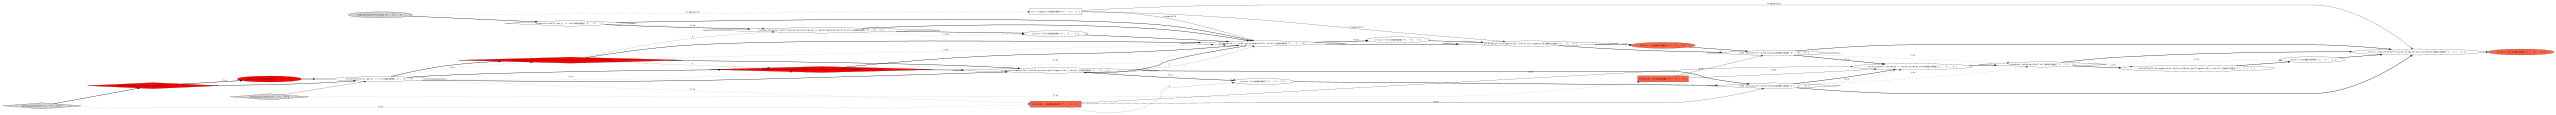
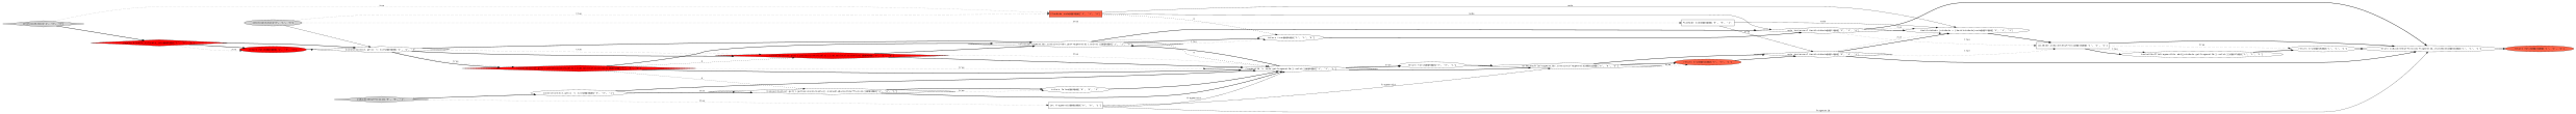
  digraph {
    fontname="Liberation Mono"
    rankdir=LR
    node [fillcolor=white fontname="Liberation Mono" shape=diamond style=filled]
    edge [fontname="Liberation Mono" style=bold]
    n1 [label="bucketShuffleFragmentIds.contains(fragmentId)@@@11@@@['0', '0', '1']"]
    n2 [label="node instanceof HashJoinNode@@@14@@@['0', '0', '1']"]
    n3 [fillcolor=tomato label="return true@@@12@@@['0', '0', '1']" shape=ellipse]
    n4 [label="return isBucketShuffleJoin(fragmentId,childNode)@@@22@@@['1', '1', '1']" shape=ellipse]
    n5 [label="HashJoinNode joinNode = (HashJoinNode)node@@@15@@@['1', '1', '1']" shape=ellipse]
-   n6 [label="joinNode.isBucketShuffle()@@@16@@@['1', '1', '1']"]
+   n6 [label="joinNode.isBucketShuffle()@@@16@@@['1', '1', '1']" shape=box]
    n7 [label="bucketShuffleFragmentIds.add(joinNode.getFragmentId().asInt())@@@17@@@['1', '1', '1']" shape=ellipse]
    n8 [label="return true@@@18@@@['1', '1', '1']" shape=ellipse]
    n9 [label="colocateFragmentIds.contains(node.getFragmentId().asInt())@@@8@@@['1', '1', '0']"]
    n10 [label="node instanceof HashJoinNode@@@11@@@['1', '1', '0']"]
    n11 [label="return true@@@9@@@['1', '1', '0']" shape=ellipse]
    n12 [label="fragmentId != node.getFragmentId().asInt()@@@8@@@['1', '1', '1']"]
    n13 [label="return false@@@9@@@['0', '0', '1']" shape=ellipse]
    n14 [fillcolor=tomato label="return false@@@24@@@['1', '1', '1']" shape=ellipse]
    n15 [label="ConnectContext.get() != null@@@3@@@['1', '1', '0']"]
    n16 [fillcolor=red label="ConnectContext.get().getSessionVariable().isDisableColocateJoin()@@@7@@@['1', '0', '0']"]
    n17 [fillcolor=red label="ConnectContext.get().getSessionVariable().isDisableColocatePlan()@@@4@@@['0', '1', '0']"]
    n18 [label="!ConnectContext.get().getSessionVariable().isEnableBucketShuffleJoin()@@@4@@@['0', '0', '1']"]
    n19 [label="return false@@@5@@@['0', '0', '1']" shape=ellipse]
-   n20 [fillcolor=lightgray label="isBucketShuffleJoin['0', '0', '1']" shape=ellipse]
+   n20 [fillcolor=lightgray label="isBucketShuffleJoin['0', '0', '1']"]
    n21 [label="int fragmentId@@@2@@@['0', '0', '1']" shape=box]
-   n22 [label="ConnectContext.get() != null@@@3@@@['0', '0', '1']"]
-   n23 [fillcolor=tomato label="PlanNode node@@@2@@@['0', '0', '1']" shape=box]
+   n22 [label="ConnectContext.get() != null@@@3@@@['0', '0', '1']" shape=ellipse]
+   n23 [label="PlanNode node@@@2@@@['0', '0', '1']" shape=box]
    n24 [fillcolor=tomato label="PlanNode node@@@2@@@['1', '1', '0']" shape=box]
    n25 [fillcolor=red label="return false@@@4@@@['1', '0', '0']" shape=ellipse]
    n26 [fillcolor=red label="Config.disable_colocate_join@@@3@@@['1', '0', '0']"]
    n27 [fillcolor=lightgray label="isColocateJoin['1', '0', '0']"]
-   n28 [fillcolor=lightgray label="isColocateJoin['0', '1', '0']"]
+   n28 [fillcolor=lightgray label="isColocateJoin['0', '1', '0']" shape=ellipse]
    n1 -> n2
    n1 -> n3 [label=true style=dotted]
    n1 -> n3
    n2 -> n4
    n2 -> n5 [label=true style=dotted]
    n2 -> n5
    n2 -> n6 [label=true style=dotted]
    n3 -> n2
    n4 -> n14
    n5 -> n6
    n6 -> n4
    n6 -> n7
    n6 -> n7 [label=true style=dotted]
    n6 -> n8 [label=true style=dotted]
    n7 -> n8
    n8 -> n4
    n9 -> n10
    n9 -> n11 [label=true style=dotted]
    n9 -> n11
    n9 -> n12 [label=0 style=dashed]
    n10 -> n4
    n10 -> n5
    n10 -> n5 [label=true style=dotted]
    n10 -> n6 [label=true style=dotted]
    n11 -> n10
    n12 -> n1
    n12 -> n9
    n12 -> n13 [label=true style=dotted]
    n12 -> n13
    n13 -> n1
    n15 -> n9
    n15 -> n16 [label=true style=dotted]
    n15 -> n16
    n15 -> n17
    n15 -> n17 [label=true style=dotted]
    n16 -> n9
    n16 -> n12
    n16 -> n12 [label=true style=dotted]
    n16 -> n17 [label=0 style=dashed]
    n16 -> n18 [label=0 style=dashed]
    n17 -> n9
    n17 -> n12
    n17 -> n12 [label=true style=dotted]
    n18 -> n12
    n18 -> n19
    n18 -> n19 [label=true style=dotted]
    n19 -> n12
-   n20 -> n21 [label=fragmentId style=dotted]
+   n20 -> n21 [label=true style=dotted]
    n20 -> n22
    n21 -> n1 [label=fragmentId style=solid]
    n21 -> n4 [label=fragmentId style=solid]
    n21 -> n12 [label=fragmentId style=solid]
    n22 -> n12
    n22 -> n18 [label=true style=dotted]
    n22 -> n18
    n23 -> n2 [label=true style=solid]
    n23 -> n5 [label="node" style=solid]
    n24 -> n5 [label="node" style=solid]
    n24 -> n10 [label="node" style=solid]
    n24 -> n11 [label=0 style=dashed]
    n25 -> n15
    n26 -> n15
    n26 -> n25
    n26 -> n25 [label=true style=dotted]
    n27 -> n24 [label=true style=dotted]
    n27 -> n26
    n28 -> n15 [style=solid]
    n28 -> n23 [label=true style=dotted]
-   n15 -> n24 [label=true style=dotted]
+   n28 -> n24 [label=true style=dotted]
  }
